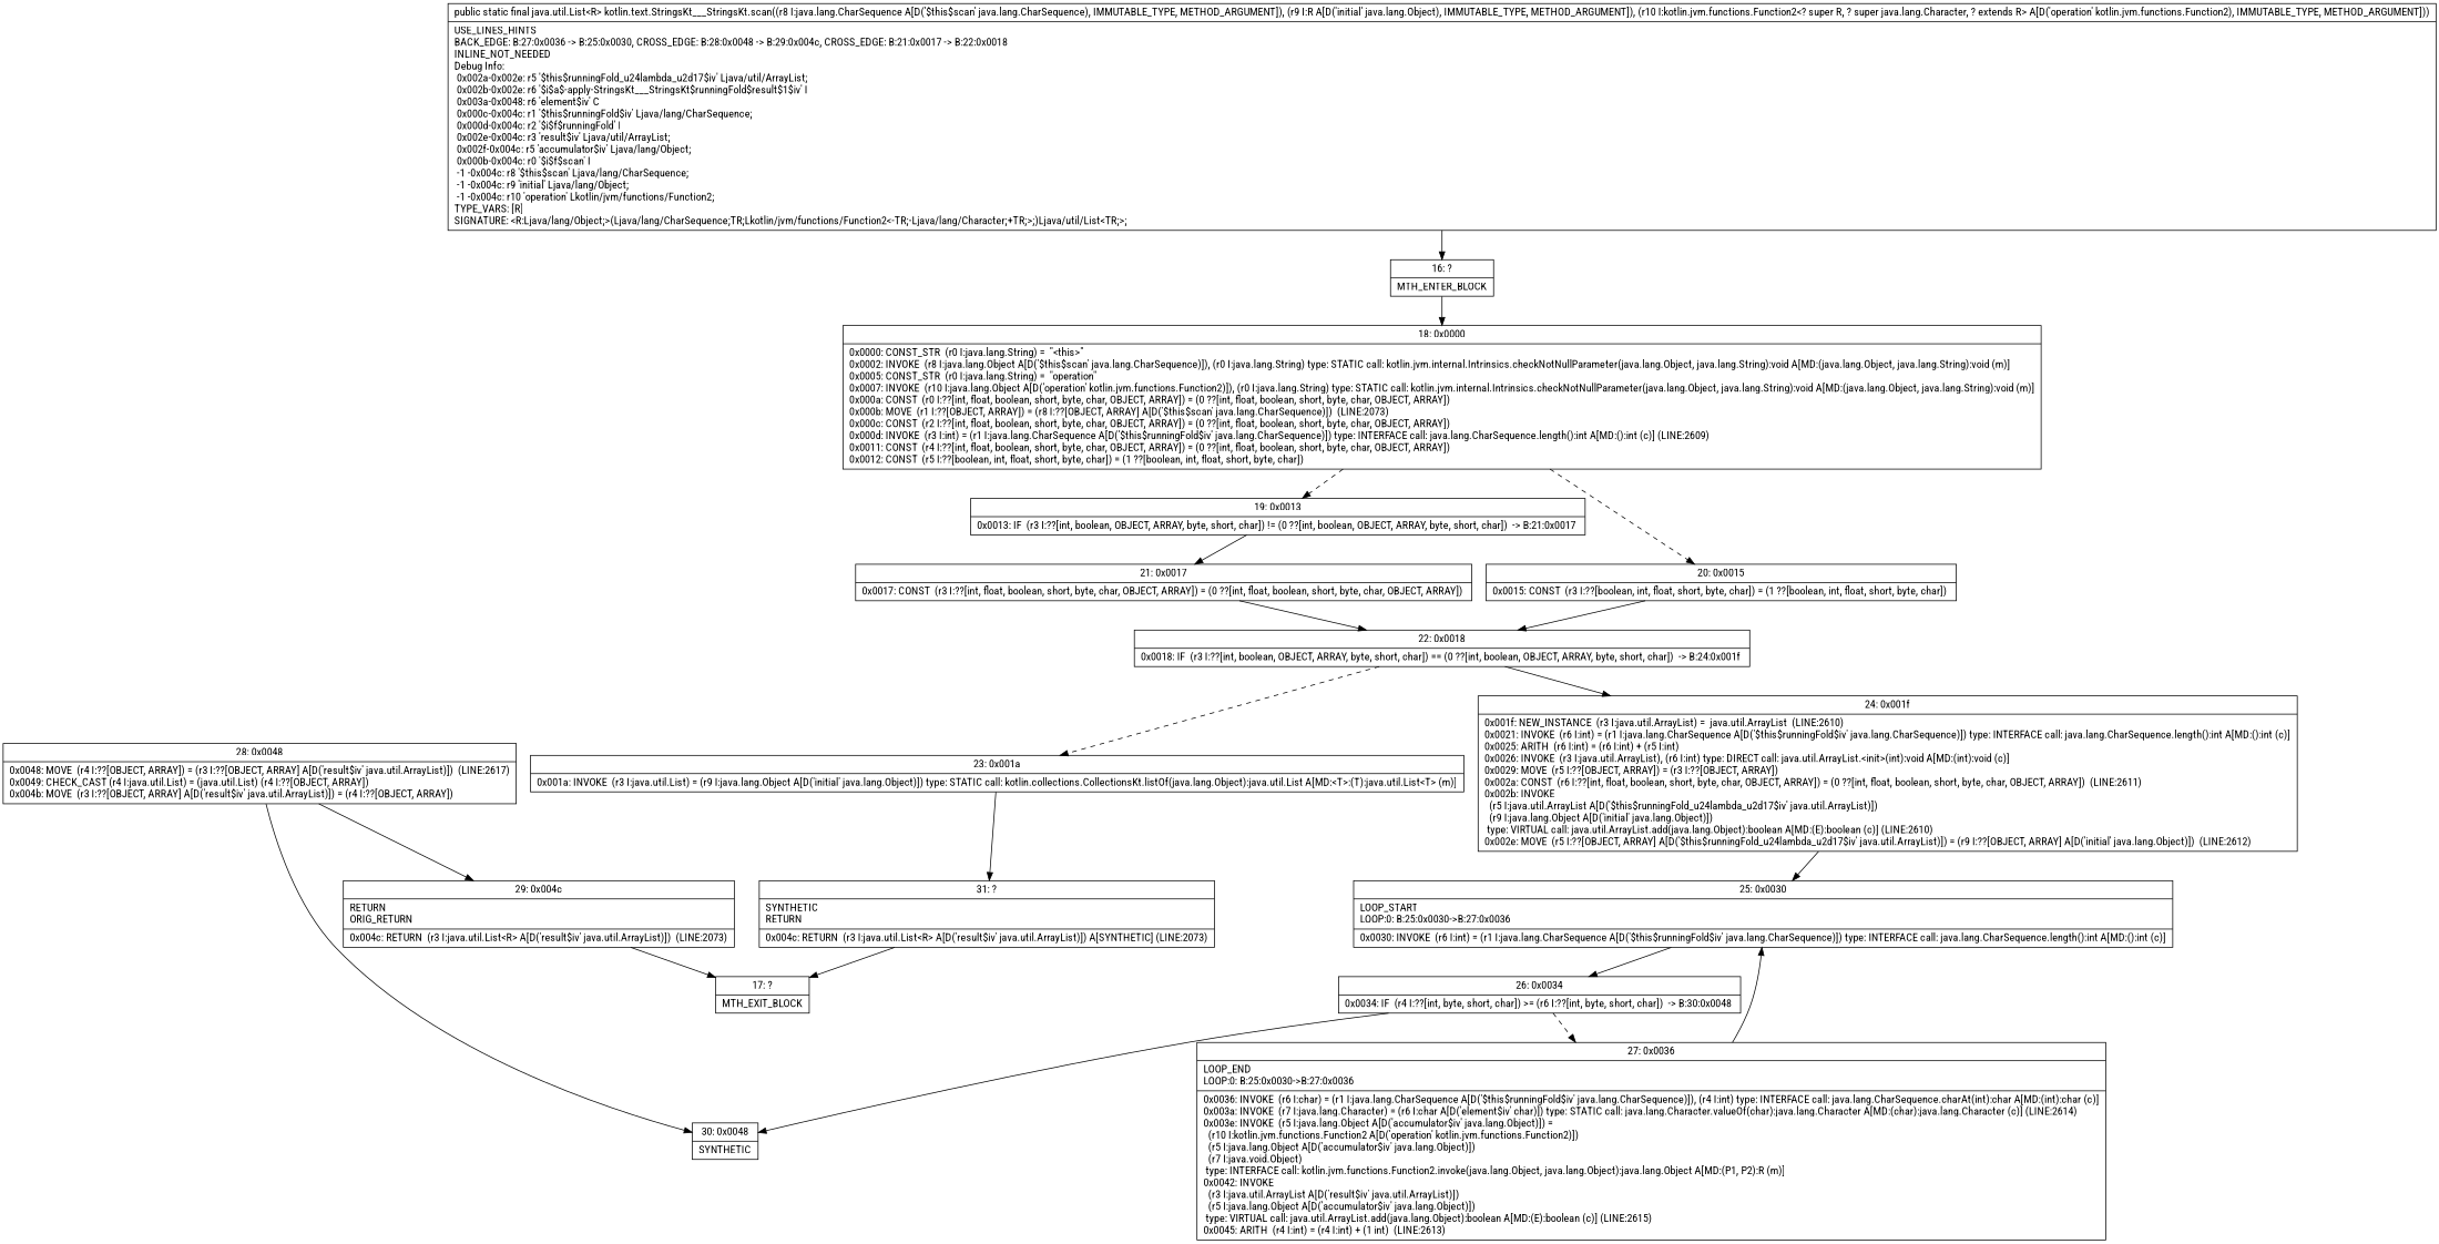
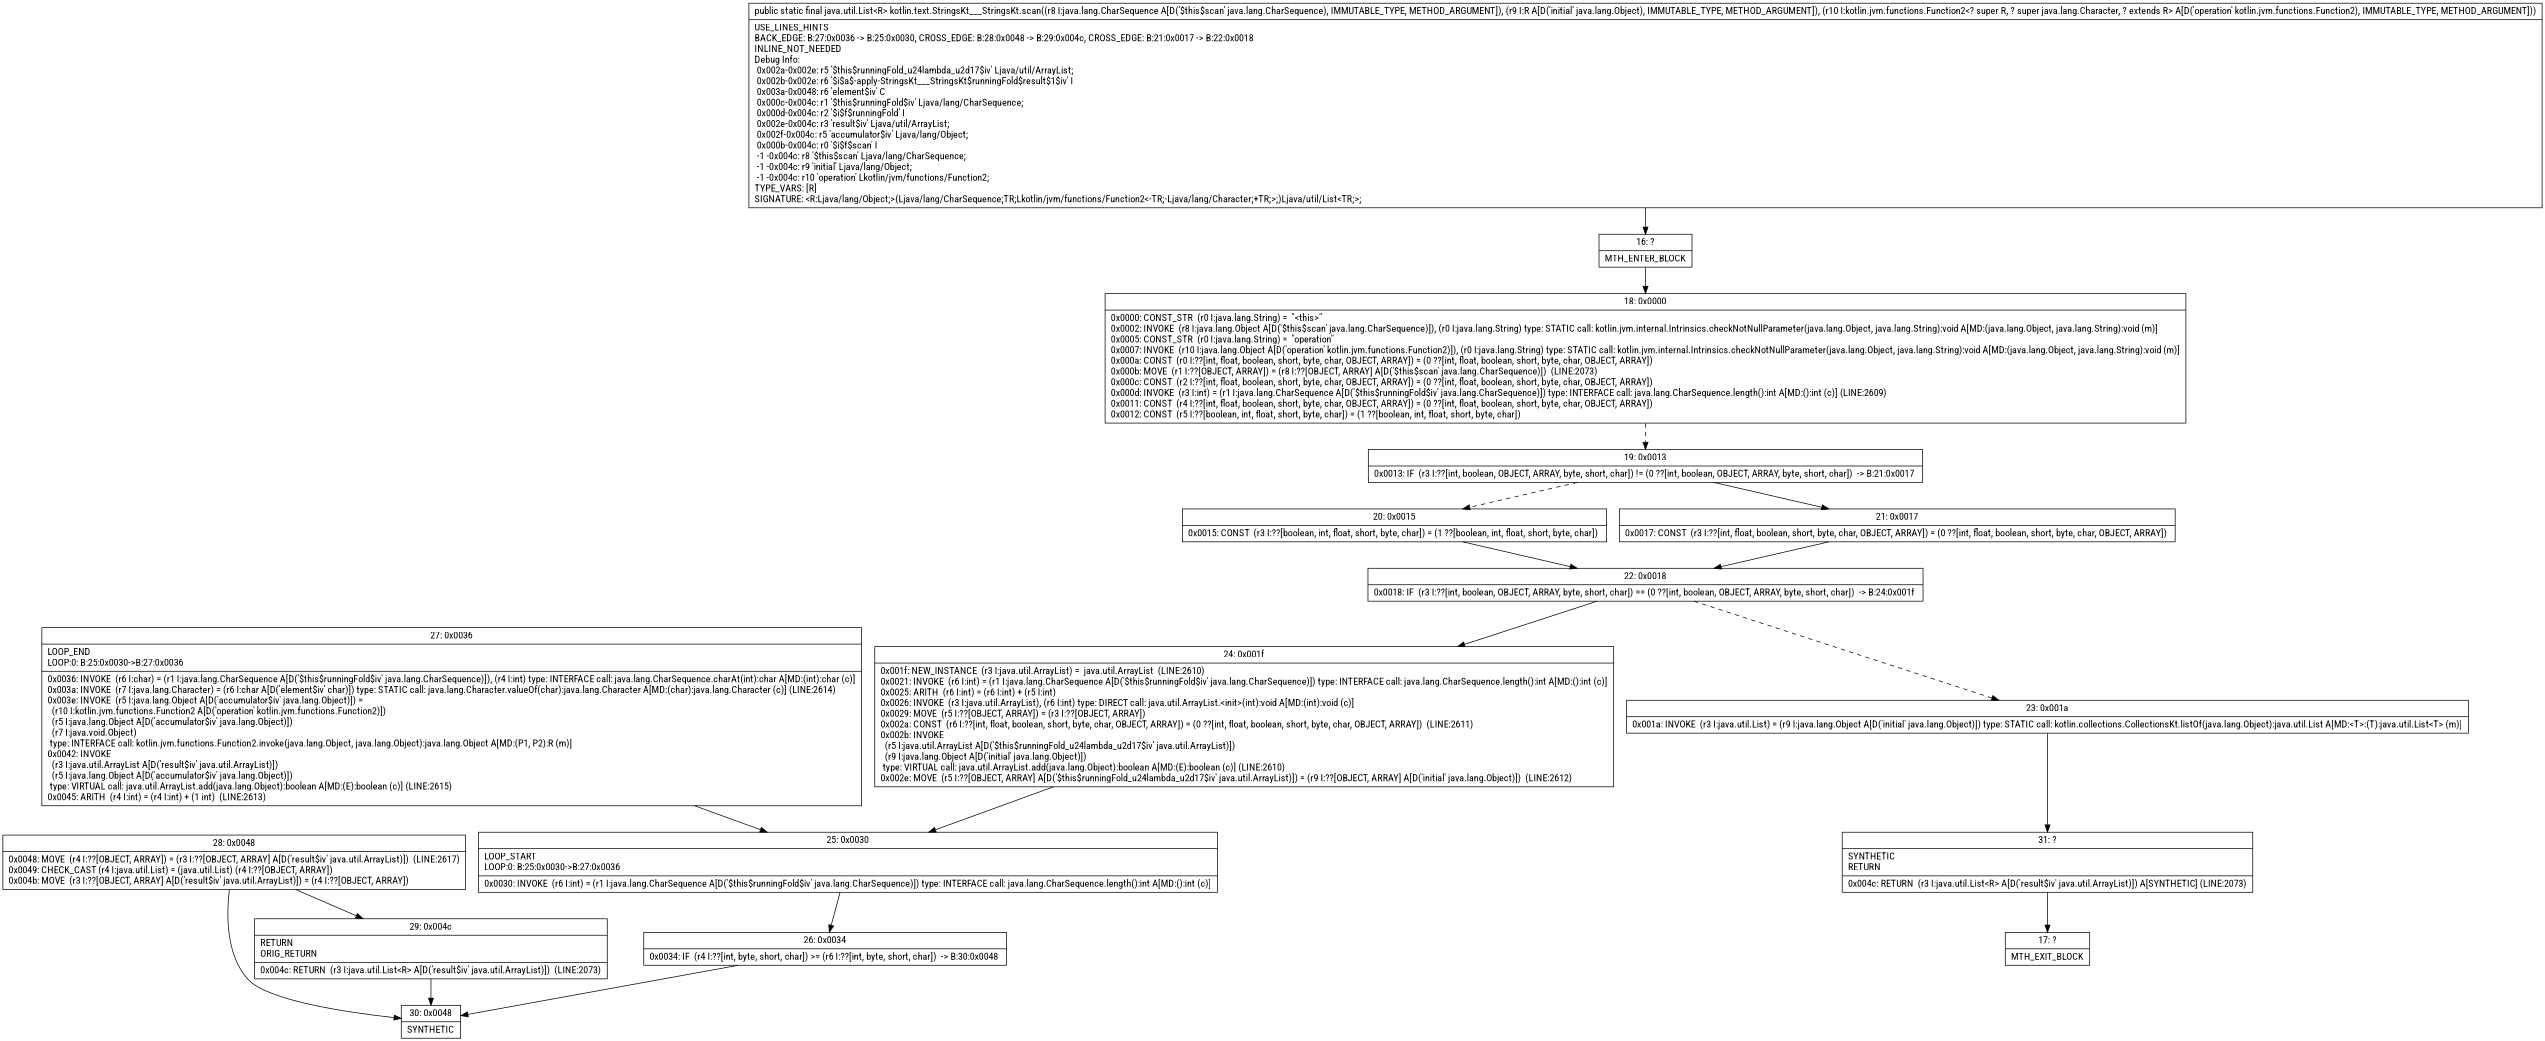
  digraph {
    fontname="Roboto Condensed"
    node [fontname="Roboto Condensed" shape=record]
    edge [fontname="Roboto Condensed"]
    n1 [label="{16\:\ ?|MTH_ENTER_BLOCK\l}"]
    n2 [label="{18\:\ 0x0000|0x0000: CONST_STR  (r0 I:java.lang.String) =  \"\<this\>\" \l0x0002: INVOKE  (r8 I:java.lang.Object A[D('$this$scan' java.lang.CharSequence)]), (r0 I:java.lang.String) type: STATIC call: kotlin.jvm.internal.Intrinsics.checkNotNullParameter(java.lang.Object, java.lang.String):void A[MD:(java.lang.Object, java.lang.String):void (m)]\l0x0005: CONST_STR  (r0 I:java.lang.String) =  \"operation\" \l0x0007: INVOKE  (r10 I:java.lang.Object A[D('operation' kotlin.jvm.functions.Function2)]), (r0 I:java.lang.String) type: STATIC call: kotlin.jvm.internal.Intrinsics.checkNotNullParameter(java.lang.Object, java.lang.String):void A[MD:(java.lang.Object, java.lang.String):void (m)]\l0x000a: CONST  (r0 I:??[int, float, boolean, short, byte, char, OBJECT, ARRAY]) = (0 ??[int, float, boolean, short, byte, char, OBJECT, ARRAY]) \l0x000b: MOVE  (r1 I:??[OBJECT, ARRAY]) = (r8 I:??[OBJECT, ARRAY] A[D('$this$scan' java.lang.CharSequence)])  (LINE:2073)\l0x000c: CONST  (r2 I:??[int, float, boolean, short, byte, char, OBJECT, ARRAY]) = (0 ??[int, float, boolean, short, byte, char, OBJECT, ARRAY]) \l0x000d: INVOKE  (r3 I:int) = (r1 I:java.lang.CharSequence A[D('$this$runningFold$iv' java.lang.CharSequence)]) type: INTERFACE call: java.lang.CharSequence.length():int A[MD:():int (c)] (LINE:2609)\l0x0011: CONST  (r4 I:??[int, float, boolean, short, byte, char, OBJECT, ARRAY]) = (0 ??[int, float, boolean, short, byte, char, OBJECT, ARRAY]) \l0x0012: CONST  (r5 I:??[boolean, int, float, short, byte, char]) = (1 ??[boolean, int, float, short, byte, char]) \l}"]
    n3 [label="{19\:\ 0x0013|0x0013: IF  (r3 I:??[int, boolean, OBJECT, ARRAY, byte, short, char]) != (0 ??[int, boolean, OBJECT, ARRAY, byte, short, char])  \-\> B:21:0x0017 \l}"]
    n4 [label="{20\:\ 0x0015|0x0015: CONST  (r3 I:??[boolean, int, float, short, byte, char]) = (1 ??[boolean, int, float, short, byte, char]) \l}"]
    n5 [label="{21\:\ 0x0017|0x0017: CONST  (r3 I:??[int, float, boolean, short, byte, char, OBJECT, ARRAY]) = (0 ??[int, float, boolean, short, byte, char, OBJECT, ARRAY]) \l}"]
    n6 [label="{22\:\ 0x0018|0x0018: IF  (r3 I:??[int, boolean, OBJECT, ARRAY, byte, short, char]) == (0 ??[int, boolean, OBJECT, ARRAY, byte, short, char])  \-\> B:24:0x001f \l}"]
    n7 [label="{23\:\ 0x001a|0x001a: INVOKE  (r3 I:java.util.List) = (r9 I:java.lang.Object A[D('initial' java.lang.Object)]) type: STATIC call: kotlin.collections.CollectionsKt.listOf(java.lang.Object):java.util.List A[MD:\<T\>:(T):java.util.List\<T\> (m)]\l}"]
    n8 [label="{24\:\ 0x001f|0x001f: NEW_INSTANCE  (r3 I:java.util.ArrayList) =  java.util.ArrayList  (LINE:2610)\l0x0021: INVOKE  (r6 I:int) = (r1 I:java.lang.CharSequence A[D('$this$runningFold$iv' java.lang.CharSequence)]) type: INTERFACE call: java.lang.CharSequence.length():int A[MD:():int (c)]\l0x0025: ARITH  (r6 I:int) = (r6 I:int) + (r5 I:int) \l0x0026: INVOKE  (r3 I:java.util.ArrayList), (r6 I:int) type: DIRECT call: java.util.ArrayList.\<init\>(int):void A[MD:(int):void (c)]\l0x0029: MOVE  (r5 I:??[OBJECT, ARRAY]) = (r3 I:??[OBJECT, ARRAY]) \l0x002a: CONST  (r6 I:??[int, float, boolean, short, byte, char, OBJECT, ARRAY]) = (0 ??[int, float, boolean, short, byte, char, OBJECT, ARRAY])  (LINE:2611)\l0x002b: INVOKE  \l  (r5 I:java.util.ArrayList A[D('$this$runningFold_u24lambda_u2d17$iv' java.util.ArrayList)])\l  (r9 I:java.lang.Object A[D('initial' java.lang.Object)])\l type: VIRTUAL call: java.util.ArrayList.add(java.lang.Object):boolean A[MD:(E):boolean (c)] (LINE:2610)\l0x002e: MOVE  (r5 I:??[OBJECT, ARRAY] A[D('$this$runningFold_u24lambda_u2d17$iv' java.util.ArrayList)]) = (r9 I:??[OBJECT, ARRAY] A[D('initial' java.lang.Object)])  (LINE:2612)\l}"]
    n9 [label="{31\:\ ?|SYNTHETIC\lRETURN\l|0x004c: RETURN  (r3 I:java.util.List\<R\> A[D('result$iv' java.util.ArrayList)]) A[SYNTHETIC] (LINE:2073)\l}"]
    n10 [label="{25\:\ 0x0030|LOOP_START\lLOOP:0: B:25:0x0030\-\>B:27:0x0036\l|0x0030: INVOKE  (r6 I:int) = (r1 I:java.lang.CharSequence A[D('$this$runningFold$iv' java.lang.CharSequence)]) type: INTERFACE call: java.lang.CharSequence.length():int A[MD:():int (c)]\l}"]
    n11 [label="{17\:\ ?|MTH_EXIT_BLOCK\l}"]
    n12 [label="{26\:\ 0x0034|0x0034: IF  (r4 I:??[int, byte, short, char]) \>= (r6 I:??[int, byte, short, char])  \-\> B:30:0x0048 \l}"]
    n13 [label="{27\:\ 0x0036|LOOP_END\lLOOP:0: B:25:0x0030\-\>B:27:0x0036\l|0x0036: INVOKE  (r6 I:char) = (r1 I:java.lang.CharSequence A[D('$this$runningFold$iv' java.lang.CharSequence)]), (r4 I:int) type: INTERFACE call: java.lang.CharSequence.charAt(int):char A[MD:(int):char (c)]\l0x003a: INVOKE  (r7 I:java.lang.Character) = (r6 I:char A[D('element$iv' char)]) type: STATIC call: java.lang.Character.valueOf(char):java.lang.Character A[MD:(char):java.lang.Character (c)] (LINE:2614)\l0x003e: INVOKE  (r5 I:java.lang.Object A[D('accumulator$iv' java.lang.Object)]) = \l  (r10 I:kotlin.jvm.functions.Function2 A[D('operation' kotlin.jvm.functions.Function2)])\l  (r5 I:java.lang.Object A[D('accumulator$iv' java.lang.Object)])\l  (r7 I:java.void.Object)\l type: INTERFACE call: kotlin.jvm.functions.Function2.invoke(java.lang.Object, java.lang.Object):java.lang.Object A[MD:(P1, P2):R (m)]\l0x0042: INVOKE  \l  (r3 I:java.util.ArrayList A[D('result$iv' java.util.ArrayList)])\l  (r5 I:java.lang.Object A[D('accumulator$iv' java.lang.Object)])\l type: VIRTUAL call: java.util.ArrayList.add(java.lang.Object):boolean A[MD:(E):boolean (c)] (LINE:2615)\l0x0045: ARITH  (r4 I:int) = (r4 I:int) + (1 int)  (LINE:2613)\l}"]
    n14 [label="{30\:\ 0x0048|SYNTHETIC\l}"]
    n15 [label="{28\:\ 0x0048|0x0048: MOVE  (r4 I:??[OBJECT, ARRAY]) = (r3 I:??[OBJECT, ARRAY] A[D('result$iv' java.util.ArrayList)])  (LINE:2617)\l0x0049: CHECK_CAST (r4 I:java.util.List) = (java.util.List) (r4 I:??[OBJECT, ARRAY]) \l0x004b: MOVE  (r3 I:??[OBJECT, ARRAY] A[D('result$iv' java.util.ArrayList)]) = (r4 I:??[OBJECT, ARRAY]) \l}"]
    n16 [label="{29\:\ 0x004c|RETURN\lORIG_RETURN\l|0x004c: RETURN  (r3 I:java.util.List\<R\> A[D('result$iv' java.util.ArrayList)])  (LINE:2073)\l}"]
    n17 [label="{public static final java.util.List\<R\> kotlin.text.StringsKt___StringsKt.scan((r8 I:java.lang.CharSequence A[D('$this$scan' java.lang.CharSequence), IMMUTABLE_TYPE, METHOD_ARGUMENT]), (r9 I:R A[D('initial' java.lang.Object), IMMUTABLE_TYPE, METHOD_ARGUMENT]), (r10 I:kotlin.jvm.functions.Function2\<? super R, ? super java.lang.Character, ? extends R\> A[D('operation' kotlin.jvm.functions.Function2), IMMUTABLE_TYPE, METHOD_ARGUMENT]))  | USE_LINES_HINTS\lBACK_EDGE: B:27:0x0036 \-\> B:25:0x0030, CROSS_EDGE: B:28:0x0048 \-\> B:29:0x004c, CROSS_EDGE: B:21:0x0017 \-\> B:22:0x0018\lINLINE_NOT_NEEDED\lDebug Info:\l  0x002a\-0x002e: r5 '$this$runningFold_u24lambda_u2d17$iv' Ljava\/util\/ArrayList;\l  0x002b\-0x002e: r6 '$i$a$\-apply\-StringsKt___StringsKt$runningFold$result$1$iv' I\l  0x003a\-0x0048: r6 'element$iv' C\l  0x000c\-0x004c: r1 '$this$runningFold$iv' Ljava\/lang\/CharSequence;\l  0x000d\-0x004c: r2 '$i$f$runningFold' I\l  0x002e\-0x004c: r3 'result$iv' Ljava\/util\/ArrayList;\l  0x002f\-0x004c: r5 'accumulator$iv' Ljava\/lang\/Object;\l  0x000b\-0x004c: r0 '$i$f$scan' I\l  \-1 \-0x004c: r8 '$this$scan' Ljava\/lang\/CharSequence;\l  \-1 \-0x004c: r9 'initial' Ljava\/lang\/Object;\l  \-1 \-0x004c: r10 'operation' Lkotlin\/jvm\/functions\/Function2;\lTYPE_VARS: [R]\lSIGNATURE: \<R:Ljava\/lang\/Object;\>(Ljava\/lang\/CharSequence;TR;Lkotlin\/jvm\/functions\/Function2\<\-TR;\-Ljava\/lang\/Character;+TR;\>;)Ljava\/util\/List\<TR;\>;\l}"]
    n1 -> n2
    n2 -> n3 [style=dashed]
-   n2 -> n4 [style=dashed]
+   n3 -> n4 [style=dashed]
    n3 -> n5
    n4 -> n6
    n5 -> n6
    n6 -> n7 [style=dashed]
    n6 -> n8
    n7 -> n9
    n8 -> n10
    n9 -> n11
    n10 -> n12
-   n12 -> n13 [style=dashed]
    n12 -> n14
    n13 -> n10
    n15 -> n14
    n15 -> n16
-   n16 -> n11
+   n16 -> n14
    n17 -> n1
  }
